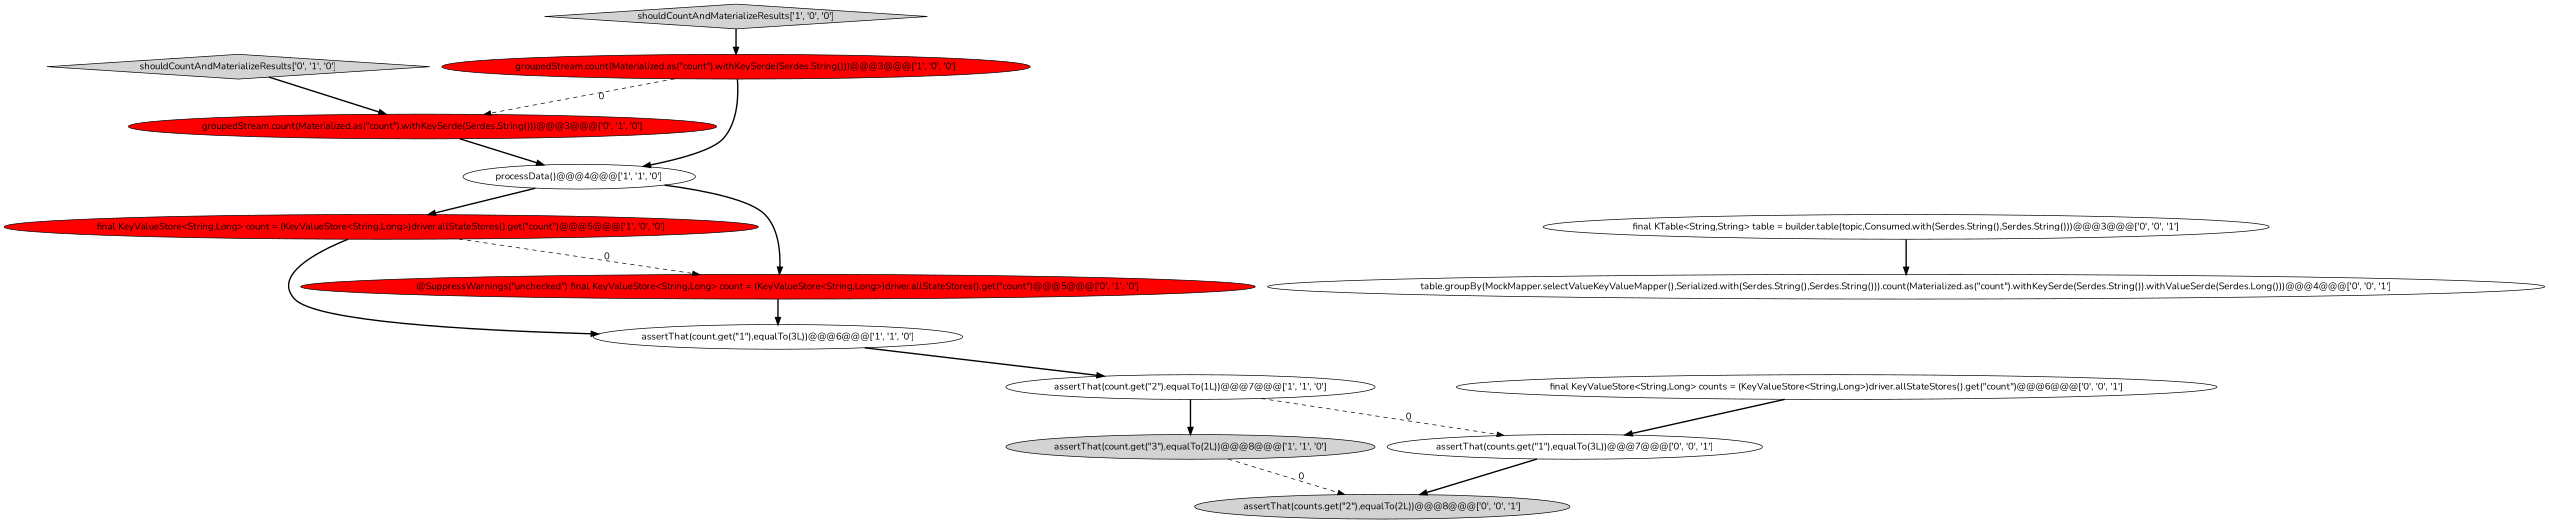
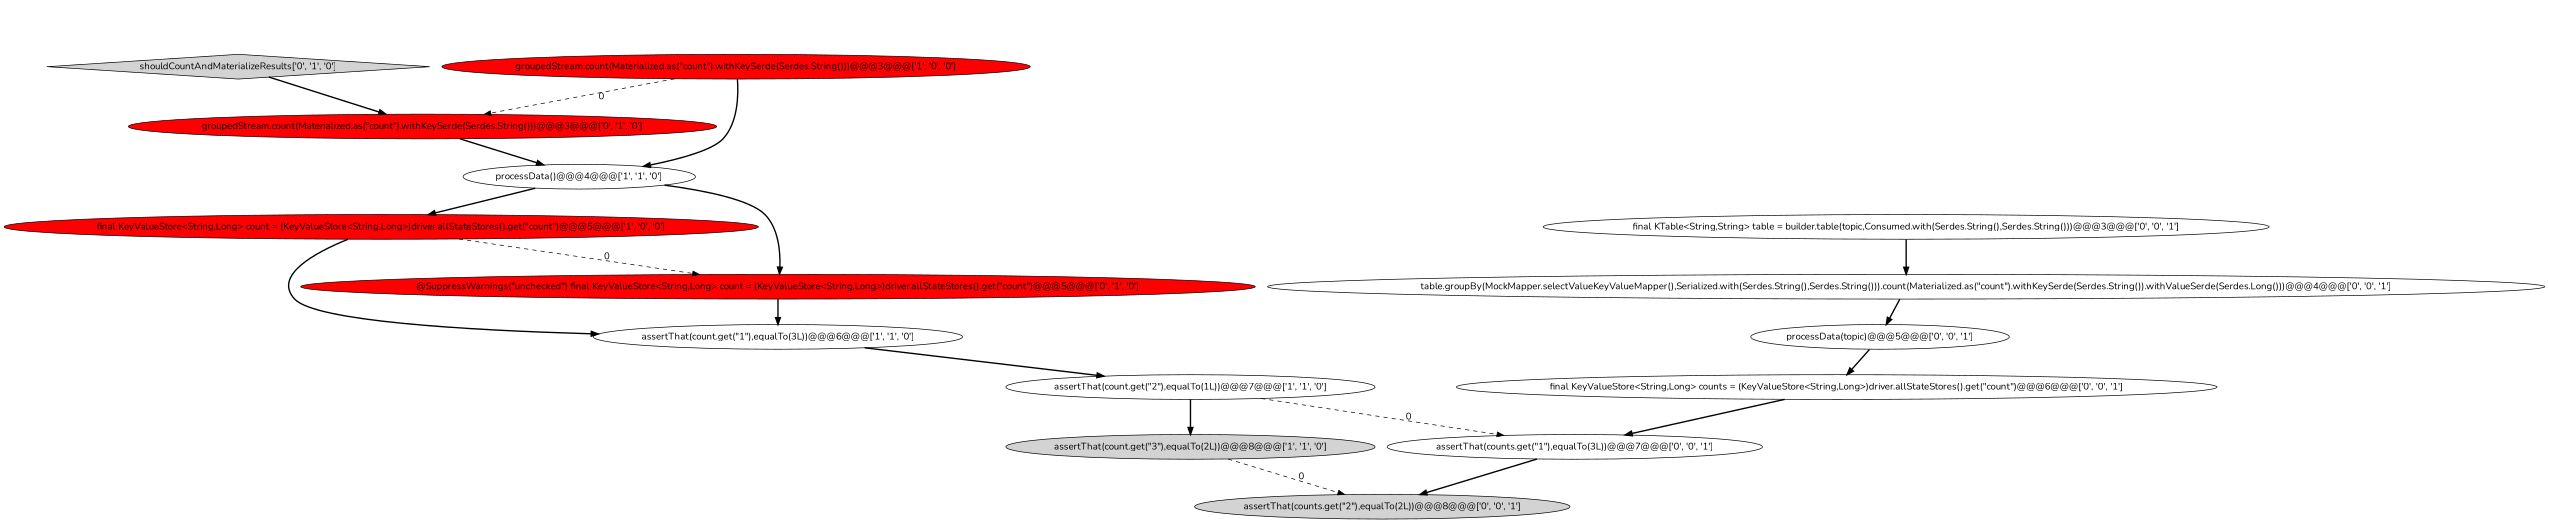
  digraph {
    fontname=Nunito
    node [fillcolor=white fontname=Nunito shape=ellipse style=filled]
    edge [fontname=Nunito style=bold]
    n1 [label="table.groupBy(MockMapper.selectValueKeyValueMapper(),Serialized.with(Serdes.String(),Serdes.String())).count(Materialized.as(\"count\").withKeySerde(Serdes.String()).withValueSerde(Serdes.Long()))@@@4@@@['0', '0', '1']"]
+   n2 [label="processData(topic)@@@5@@@['0', '0', '1']"]
    n3 [label="final KeyValueStore<String,Long> counts = (KeyValueStore<String,Long>)driver.allStateStores().get(\"count\")@@@6@@@['0', '0', '1']"]
    n4 [label="assertThat(counts.get(\"1\"),equalTo(3L))@@@7@@@['0', '0', '1']"]
    n5 [fillcolor=lightgray label="assertThat(counts.get(\"2\"),equalTo(2L))@@@8@@@['0', '0', '1']"]
    n6 [label="assertThat(count.get(\"1\"),equalTo(3L))@@@6@@@['1', '1', '0']"]
    n7 [label="assertThat(count.get(\"2\"),equalTo(1L))@@@7@@@['1', '1', '0']"]
    n8 [fillcolor=lightgray label="assertThat(count.get(\"3\"),equalTo(2L))@@@8@@@['1', '1', '0']"]
    n9 [label="processData()@@@4@@@['1', '1', '0']"]
    n10 [fillcolor=red label="final KeyValueStore<String,Long> count = (KeyValueStore<String,Long>)driver.allStateStores().get(\"count\")@@@5@@@['1', '0', '0']"]
    n11 [fillcolor=red label="@SuppressWarnings(\"unchecked\") final KeyValueStore<String,Long> count = (KeyValueStore<String,Long>)driver.allStateStores().get(\"count\")@@@5@@@['0', '1', '0']"]
    n12 [label="final KTable<String,String> table = builder.table(topic,Consumed.with(Serdes.String(),Serdes.String()))@@@3@@@['0', '0', '1']"]
    n13 [fillcolor=red label="groupedStream.count(Materialized.as(\"count\").withKeySerde(Serdes.String()))@@@3@@@['1', '0', '0']"]
    n14 [fillcolor=red label="groupedStream.count(Materialized.as(\"count\").withKeySerde(Serdes.String()))@@@3@@@['0', '1', '0']"]
-   n15 [fillcolor=lightgray label="shouldCountAndMaterializeResults['1', '0', '0']" shape=diamond]
    n16 [fillcolor=lightgray label="shouldCountAndMaterializeResults['0', '1', '0']" shape=diamond]
+   n1 -> n2
+   n2 -> n3
    n3 -> n4
    n4 -> n5
    n6 -> n7
    n7 -> n4 [label=0 style=dashed]
    n7 -> n8
    n8 -> n5 [label=0 style=dashed]
    n9 -> n10
    n9 -> n11
    n10 -> n6
    n10 -> n11 [label=0 style=dashed]
    n11 -> n6
    n12 -> n1
    n13 -> n9
    n13 -> n14 [label=0 style=dashed]
    n14 -> n9
-   n15 -> n13
    n16 -> n14
  }
